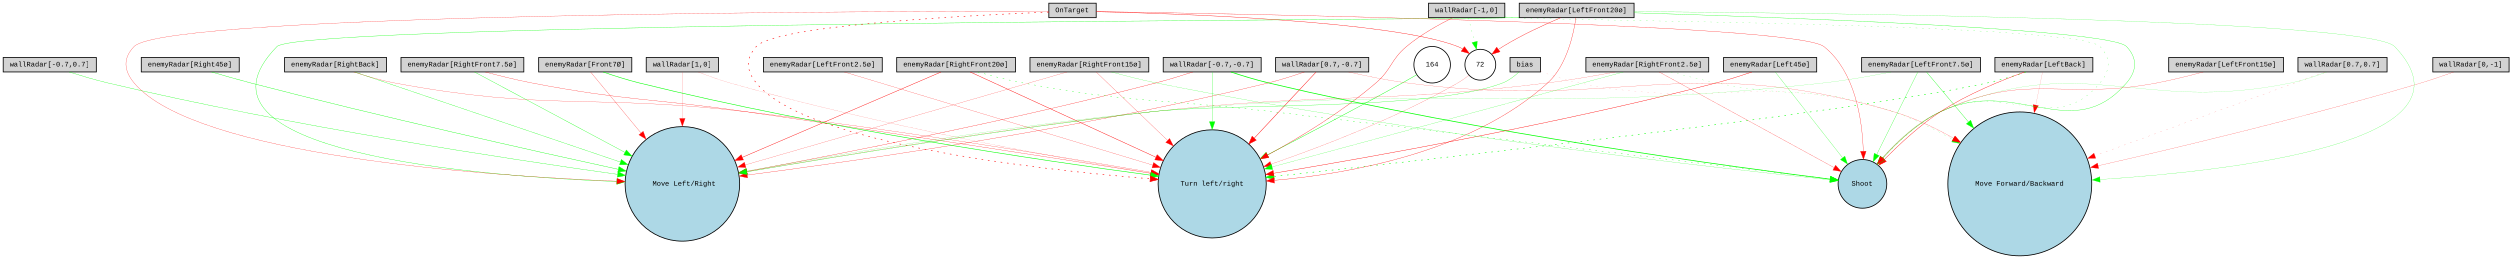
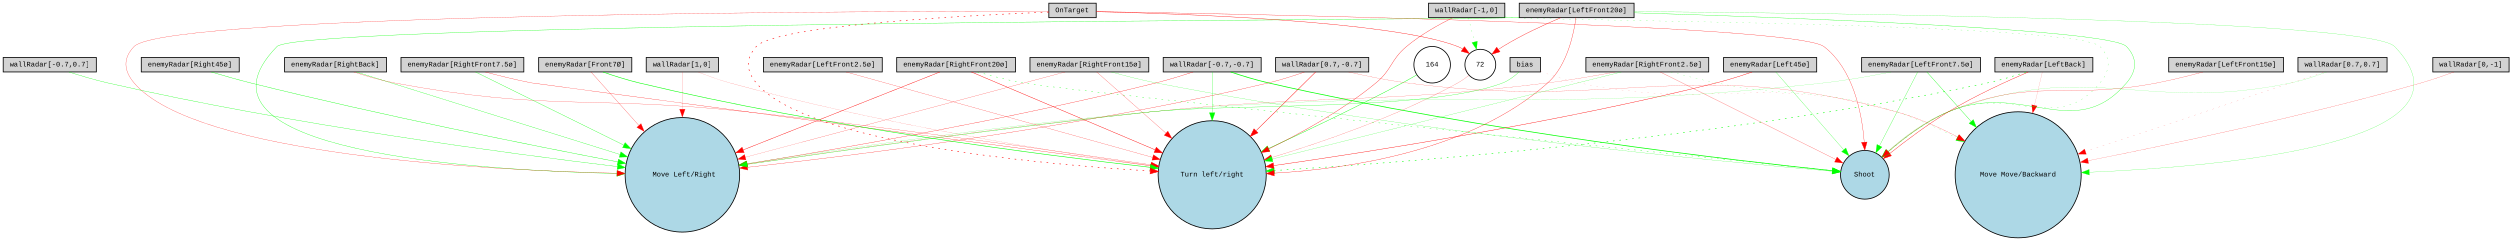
  digraph {
    fontname="Liberation Mono"
    node [fillcolor=lightgray fontname="Liberation Mono" fontsize=9 shape=box style=filled]
    edge [color=red fontname="Liberation Mono" style=solid]
    "wallRadar[1,0]" [height=0.2 width=0.2]
    " Move Left/Right" [fillcolor=lightblue height=0.2 shape=circle width=0.2]
    "Turn left/right" [fillcolor=lightblue height=0.2 shape=circle width=0.2]
    Shoot [fillcolor=lightblue height=0.2 shape=circle width=0.2]
    164 [fillcolor=white height=0.2 shape=circle width=0.2]
    "wallRadar[-1,0]" [height=0.2 width=0.2]
    72 [fillcolor=white height=0.2 shape=circle width=0.2]
    "wallRadar[0,-1]" [height=0.2 width=0.2]
-   "Move Forward/Backward" [fillcolor=lightblue height=0.2 shape=circle width=0.2]
+   "Move Forward/Backward" [fillcolor=lightblue height=0.2 shape=circle width=0.2 label="Move Move/Backward"]
    "wallRadar[0.7,0.7]" [height=0.2 width=0.2]
    "wallRadar[-0.7,0.7]" [height=0.2 width=0.2]
    "wallRadar[-0.7,-0.7]" [height=0.2 width=0.2]
    "wallRadar[0.7,-0.7]" [height=0.2 width=0.2]
    "enemyRadar[RightBack]" [height=0.2 width=0.2]
    "enemyRadar[LeftBack]" [height=0.2 width=0.2]
    "enemyRadar[Right45ø]" [height=0.2 width=0.2]
    "enemyRadar[Left45ø]" [height=0.2 width=0.2]
    "enemyRadar[RightFront20ø]" [height=0.2 width=0.2]
    "enemyRadar[LeftFront20ø]" [height=0.2 width=0.2]
    "enemyRadar[RightFront15ø]" [height=0.2 width=0.2]
    "enemyRadar[LeftFront15ø]" [height=0.2 width=0.2]
    "enemyRadar[RightFront7.5ø]" [height=0.2 width=0.2]
    "enemyRadar[LeftFront7.5ø]" [height=0.2 width=0.2]
    "enemyRadar[RightFront2.5ø]" [height=0.2 width=0.2]
    "enemyRadar[LeftFront2.5ø]" [height=0.2 width=0.2]
    "enemyRadar[Front7Ø]" [height=0.2 width=0.2]
    OnTarget [height=0.2 width=0.2]
    bias [height=0.2 width=0.2]
    "wallRadar[1,0]" -> " Move Left/Right" [penwidth=0.16429070210094596]
    "wallRadar[1,0]" -> "Turn left/right" [penwidth=0.12272666597274964]
    164 -> "Turn left/right" [color=green penwidth=0.4882310313233795]
    "wallRadar[-1,0]" -> "Turn left/right" [penwidth=0.39258376350900437]
    "wallRadar[-1,0]" -> Shoot [color=green penwidth=0.22793603676849217 style=dotted]
    "wallRadar[-1,0]" -> 72 [color=green penwidth=0.23121591340043554 style=dotted]
    72 -> "Turn left/right" [penwidth=0.1965563830602498]
    "wallRadar[0,-1]" -> "Move Forward/Backward" [penwidth=0.2130831456493062]
    "wallRadar[0.7,0.7]" -> Shoot [color=green penwidth=0.14255566903813965]
    "wallRadar[0.7,0.7]" -> "Move Forward/Backward" [penwidth=0.14121789701664786 style=dotted]
    "wallRadar[-0.7,0.7]" -> " Move Left/Right" [color=green penwidth=0.3748338603852158]
    "wallRadar[-0.7,-0.7]" -> " Move Left/Right" [penwidth=0.3509652290490226]
    "wallRadar[-0.7,-0.7]" -> "Turn left/right" [color=green penwidth=0.3233262575717596]
    "wallRadar[-0.7,-0.7]" -> Shoot [color=green penwidth=0.8984918448854021]
    "wallRadar[0.7,-0.7]" -> " Move Left/Right" [penwidth=0.3187655835639266]
    "wallRadar[0.7,-0.7]" -> "Turn left/right" [penwidth=0.538175433501396]
    "wallRadar[0.7,-0.7]" -> "Move Forward/Backward" [penwidth=0.19115192367222167]
    "enemyRadar[RightBack]" -> " Move Left/Right" [color=green penwidth=0.35693735844188035]
    "enemyRadar[RightBack]" -> "Turn left/right" [penwidth=0.24322479122207283]
    "enemyRadar[LeftBack]" -> "Turn left/right" [color=green penwidth=0.6793228823277714 style=dotted]
    "enemyRadar[LeftBack]" -> Shoot [penwidth=0.4398727026178356]
    "enemyRadar[LeftBack]" -> "Move Forward/Backward" [penwidth=0.12151628741166931]
    "enemyRadar[Right45ø]" -> " Move Left/Right" [color=green penwidth=0.4453566439237976]
    "enemyRadar[Left45ø]" -> "Turn left/right" [penwidth=0.4755098375113874]
    "enemyRadar[Left45ø]" -> Shoot [color=green penwidth=0.2886913930822521]
    "enemyRadar[RightFront20ø]" -> " Move Left/Right" [penwidth=0.49550041287624447]
    "enemyRadar[RightFront20ø]" -> "Turn left/right" [penwidth=0.5109681649753691]
    "enemyRadar[RightFront20ø]" -> Shoot [color=green penwidth=0.42815646899409676 style=dotted]
    "enemyRadar[LeftFront20ø]" -> " Move Left/Right" [color=green penwidth=0.39710045092942714]
    "enemyRadar[LeftFront20ø]" -> "Turn left/right" [penwidth=0.37692059218531027]
    "enemyRadar[LeftFront20ø]" -> Shoot [color=green penwidth=0.3755975017539147]
    "enemyRadar[LeftFront20ø]" -> 72 [penwidth=0.4265729266290852]
    "enemyRadar[LeftFront20ø]" -> "Move Forward/Backward" [color=green penwidth=0.23052318914069683]
    "enemyRadar[RightFront15ø]" -> " Move Left/Right" [penwidth=0.2132058168859842]
    "enemyRadar[RightFront15ø]" -> "Turn left/right" [penwidth=0.24820149630289304]
    "enemyRadar[RightFront15ø]" -> Shoot [color=green penwidth=0.23000332639691118]
    "enemyRadar[LeftFront15ø]" -> Shoot [penwidth=0.24940565285101154]
    "enemyRadar[RightFront7.5ø]" -> " Move Left/Right" [color=green penwidth=0.38827219460799023]
    "enemyRadar[RightFront7.5ø]" -> "Turn left/right" [penwidth=0.30949907428363127]
    "enemyRadar[LeftFront7.5ø]" -> " Move Left/Right" [color=green penwidth=0.15440973530137492]
    "enemyRadar[LeftFront7.5ø]" -> Shoot [color=green penwidth=0.3246205184958888]
    "enemyRadar[LeftFront7.5ø]" -> "Move Forward/Backward" [color=green penwidth=0.40408853846089055]
    "enemyRadar[RightFront2.5ø]" -> " Move Left/Right" [penwidth=0.190080615505079]
    "enemyRadar[RightFront2.5ø]" -> "Turn left/right" [color=green penwidth=0.23273089329362778]
    "enemyRadar[RightFront2.5ø]" -> Shoot [penwidth=0.2585039111601102]
    "enemyRadar[RightFront2.5ø]" -> "Move Forward/Backward" [color=green penwidth=0.19348015868818114 style=dotted]
    "enemyRadar[LeftFront2.5ø]" -> "Turn left/right" [penwidth=0.2490079677008131]
    "enemyRadar[Front7Ø]" -> " Move Left/Right" [penwidth=0.27242188707864434]
    "enemyRadar[Front7Ø]" -> "Turn left/right" [color=green penwidth=0.6690034125405656]
    OnTarget -> " Move Left/Right" [penwidth=0.2887820378583393]
    OnTarget -> "Turn left/right" [penwidth=0.722052830426671 style=dotted]
    OnTarget -> Shoot [penwidth=0.34430188567641384]
    OnTarget -> 72 [penwidth=0.44736039583067366]
    bias -> " Move Left/Right" [color=green penwidth=0.33911454181717504]
    bias -> "Move Forward/Backward" [penwidth=0.10774566816032202 style=dotted]
  }
